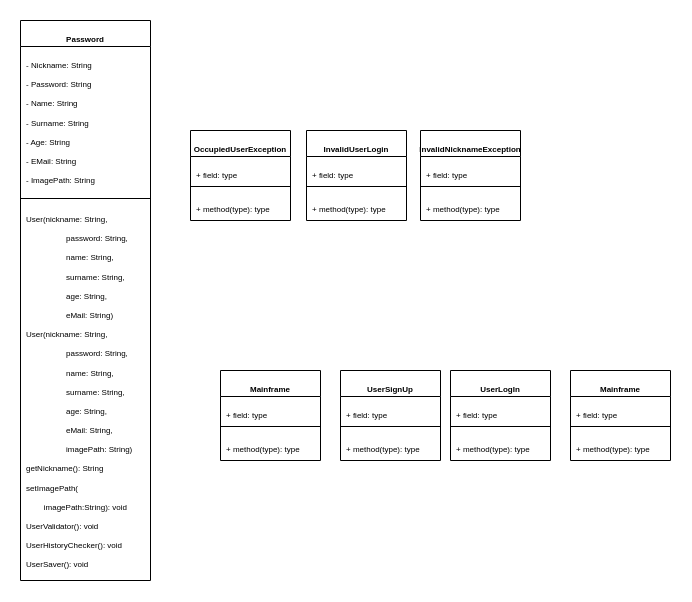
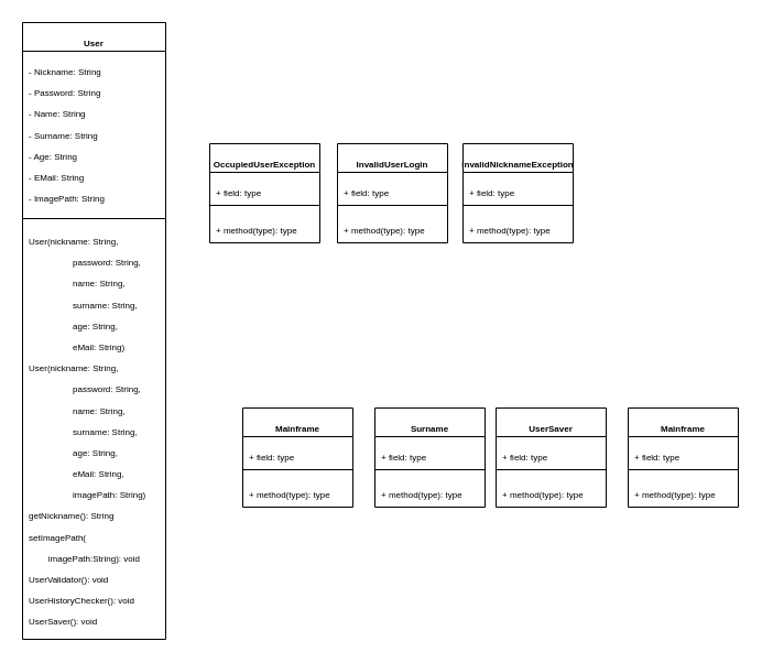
  <mxCell id="0" />
  <mxCell id="1" parent="0" />
- <mxCell id="2" value="&lt;font style=&quot;font-size: 8px;&quot;&gt;Password&lt;/font&gt;" style="swimlane;fontStyle=1;align=center;verticalAlign=top;childLayout=stackLayout;horizontal=1;startSize=26;horizontalStack=0;resizeParent=1;resizeParentMax=0;resizeLast=0;collapsible=1;marginBottom=0;whiteSpace=wrap;html=1;fontSize=16;" parent="1" vertex="1"><mxGeometry x="20" y="20" width="130" height="560" as="geometry" /></mxCell>
+ <mxCell id="2" value="&lt;font style=&quot;font-size: 8px;&quot;&gt;User&lt;/font&gt;" style="swimlane;fontStyle=1;align=center;verticalAlign=top;childLayout=stackLayout;horizontal=1;startSize=26;horizontalStack=0;resizeParent=1;resizeParentMax=0;resizeLast=0;collapsible=1;marginBottom=0;whiteSpace=wrap;html=1;fontSize=16;" parent="1" vertex="1"><mxGeometry x="20" y="20" width="130" height="560" as="geometry" /></mxCell>
  <mxCell id="3" value="&lt;font style=&quot;font-size: 8px;&quot;&gt;- Nickname: String&amp;nbsp;&lt;br&gt;- Password: String&amp;nbsp;&lt;br&gt;- Name: String&amp;nbsp;&lt;br&gt;- Surname: String&lt;br&gt;- Age: String&amp;nbsp;&lt;br&gt;- EMail: String&amp;nbsp;&lt;br&gt;- ImagePath: String&lt;/font&gt;" style="text;strokeColor=none;fillColor=none;align=left;verticalAlign=top;spacingLeft=4;spacingRight=4;overflow=hidden;rotatable=0;points=[[0,0.5],[1,0.5]];portConstraint=eastwest;whiteSpace=wrap;html=1;fontSize=16;" parent="2" vertex="1"><mxGeometry y="26" width="130" height="150" as="geometry" /></mxCell>
  <mxCell id="4" value="" style="line;strokeWidth=1;fillColor=none;align=left;verticalAlign=middle;spacingTop=-1;spacingLeft=3;spacingRight=3;rotatable=0;labelPosition=right;points=[];portConstraint=eastwest;strokeColor=inherit;fontSize=16;" parent="2" vertex="1"><mxGeometry y="176" width="130" height="4" as="geometry" /></mxCell>
  <mxCell id="5" value="&lt;font style=&quot;font-size: 8px;&quot;&gt;User(nickname: String,&lt;br&gt;&lt;/font&gt;&lt;blockquote style=&quot;margin: 0 0 0 40px; border: none; padding: 0px;&quot;&gt;&lt;font style=&quot;font-size: 8px;&quot;&gt;password: String,&lt;br&gt;name: String,&lt;br&gt;surname: String,&lt;br&gt;age: String,&lt;br&gt;eMail: String)&lt;/font&gt;&lt;/blockquote&gt;&lt;font style=&quot;font-size: 8px;&quot;&gt;User(nickname: String,&lt;br&gt;&lt;/font&gt;&lt;blockquote style=&quot;margin: 0 0 0 40px; border: none; padding: 0px;&quot;&gt;&lt;font style=&quot;font-size: 8px;&quot;&gt;password: String,&lt;br&gt;name: String,&lt;br&gt;surname: String,&lt;br&gt;age: String,&lt;br&gt;eMail: String,&lt;br&gt;imagePath: String)&lt;/font&gt;&lt;/blockquote&gt;&lt;font style=&quot;font-size: 8px;&quot;&gt;getNickname(): String&lt;br&gt;setImagePath(&lt;br&gt;&lt;span style=&quot;white-space: pre;&quot;&gt;&#09;&lt;/span&gt;imagePath:String): void&lt;br&gt;UserValidator(): void&lt;br&gt;UserHistoryChecker(): void&lt;br&gt;UserSaver(): void&lt;/font&gt;" style="text;strokeColor=none;fillColor=none;align=left;verticalAlign=top;spacingLeft=4;spacingRight=4;overflow=hidden;rotatable=0;points=[[0,0.5],[1,0.5]];portConstraint=eastwest;whiteSpace=wrap;html=1;fontSize=16;" parent="2" vertex="1"><mxGeometry y="180" width="130" height="380" as="geometry" /></mxCell>
  <mxCell id="6" value="&lt;font style=&quot;font-size: 8px;&quot;&gt;InvalidUserLogin&lt;/font&gt;" style="swimlane;fontStyle=1;align=center;verticalAlign=top;childLayout=stackLayout;horizontal=1;startSize=26;horizontalStack=0;resizeParent=1;resizeParentMax=0;resizeLast=0;collapsible=1;marginBottom=0;whiteSpace=wrap;html=1;fontSize=16;" parent="1" vertex="1"><mxGeometry x="306" y="130" width="100" height="90" as="geometry" /></mxCell>
  <mxCell id="7" value="&lt;font style=&quot;font-size: 8px;&quot;&gt;+ field: type&lt;/font&gt;" style="text;strokeColor=none;fillColor=none;align=left;verticalAlign=top;spacingLeft=4;spacingRight=4;overflow=hidden;rotatable=0;points=[[0,0.5],[1,0.5]];portConstraint=eastwest;whiteSpace=wrap;html=1;fontSize=16;" parent="6" vertex="1"><mxGeometry y="26" width="100" height="26" as="geometry" /></mxCell>
  <mxCell id="8" value="" style="line;strokeWidth=1;fillColor=none;align=left;verticalAlign=middle;spacingTop=-1;spacingLeft=3;spacingRight=3;rotatable=0;labelPosition=right;points=[];portConstraint=eastwest;strokeColor=inherit;fontSize=16;" parent="6" vertex="1"><mxGeometry y="52" width="100" height="8" as="geometry" /></mxCell>
  <mxCell id="9" value="&lt;font style=&quot;font-size: 8px;&quot;&gt;+ method(type): type&lt;/font&gt;" style="text;strokeColor=none;fillColor=none;align=left;verticalAlign=top;spacingLeft=4;spacingRight=4;overflow=hidden;rotatable=0;points=[[0,0.5],[1,0.5]];portConstraint=eastwest;whiteSpace=wrap;html=1;fontSize=16;" parent="6" vertex="1"><mxGeometry y="60" width="100" height="30" as="geometry" /></mxCell>
  <mxCell id="10" value="&lt;font style=&quot;font-size: 8px;&quot;&gt;InvalidNicknameException&lt;/font&gt;" style="swimlane;fontStyle=1;align=center;verticalAlign=top;childLayout=stackLayout;horizontal=1;startSize=26;horizontalStack=0;resizeParent=1;resizeParentMax=0;resizeLast=0;collapsible=1;marginBottom=0;whiteSpace=wrap;html=1;fontSize=16;" vertex="1" parent="1"><mxGeometry x="420" y="130" width="100" height="90" as="geometry" /></mxCell>
  <mxCell id="11" value="&lt;font style=&quot;font-size: 8px;&quot;&gt;+ field: type&lt;/font&gt;" style="text;strokeColor=none;fillColor=none;align=left;verticalAlign=top;spacingLeft=4;spacingRight=4;overflow=hidden;rotatable=0;points=[[0,0.5],[1,0.5]];portConstraint=eastwest;whiteSpace=wrap;html=1;fontSize=16;" vertex="1" parent="10"><mxGeometry y="26" width="100" height="26" as="geometry" /></mxCell>
  <mxCell id="12" value="" style="line;strokeWidth=1;fillColor=none;align=left;verticalAlign=middle;spacingTop=-1;spacingLeft=3;spacingRight=3;rotatable=0;labelPosition=right;points=[];portConstraint=eastwest;strokeColor=inherit;fontSize=16;" vertex="1" parent="10"><mxGeometry y="52" width="100" height="8" as="geometry" /></mxCell>
  <mxCell id="13" value="&lt;font style=&quot;font-size: 8px;&quot;&gt;+ method(type): type&lt;/font&gt;" style="text;strokeColor=none;fillColor=none;align=left;verticalAlign=top;spacingLeft=4;spacingRight=4;overflow=hidden;rotatable=0;points=[[0,0.5],[1,0.5]];portConstraint=eastwest;whiteSpace=wrap;html=1;fontSize=16;" vertex="1" parent="10"><mxGeometry y="60" width="100" height="30" as="geometry" /></mxCell>
  <mxCell id="14" value="&lt;font style=&quot;font-size: 8px;&quot;&gt;OccupiedUserException&lt;/font&gt;" style="swimlane;fontStyle=1;align=center;verticalAlign=top;childLayout=stackLayout;horizontal=1;startSize=26;horizontalStack=0;resizeParent=1;resizeParentMax=0;resizeLast=0;collapsible=1;marginBottom=0;whiteSpace=wrap;html=1;fontSize=16;" vertex="1" parent="1"><mxGeometry x="190" y="130" width="100" height="90" as="geometry" /></mxCell>
  <mxCell id="15" value="&lt;font style=&quot;font-size: 8px;&quot;&gt;+ field: type&lt;/font&gt;" style="text;strokeColor=none;fillColor=none;align=left;verticalAlign=top;spacingLeft=4;spacingRight=4;overflow=hidden;rotatable=0;points=[[0,0.5],[1,0.5]];portConstraint=eastwest;whiteSpace=wrap;html=1;fontSize=16;" vertex="1" parent="14"><mxGeometry y="26" width="100" height="26" as="geometry" /></mxCell>
  <mxCell id="16" value="" style="line;strokeWidth=1;fillColor=none;align=left;verticalAlign=middle;spacingTop=-1;spacingLeft=3;spacingRight=3;rotatable=0;labelPosition=right;points=[];portConstraint=eastwest;strokeColor=inherit;fontSize=16;" vertex="1" parent="14"><mxGeometry y="52" width="100" height="8" as="geometry" /></mxCell>
  <mxCell id="17" value="&lt;font style=&quot;font-size: 8px;&quot;&gt;+ method(type): type&lt;/font&gt;" style="text;strokeColor=none;fillColor=none;align=left;verticalAlign=top;spacingLeft=4;spacingRight=4;overflow=hidden;rotatable=0;points=[[0,0.5],[1,0.5]];portConstraint=eastwest;whiteSpace=wrap;html=1;fontSize=16;" vertex="1" parent="14"><mxGeometry y="60" width="100" height="30" as="geometry" /></mxCell>
  <mxCell id="18" value="&lt;font style=&quot;font-size: 8px;&quot;&gt;Mainframe&lt;/font&gt;" style="swimlane;fontStyle=1;align=center;verticalAlign=top;childLayout=stackLayout;horizontal=1;startSize=26;horizontalStack=0;resizeParent=1;resizeParentMax=0;resizeLast=0;collapsible=1;marginBottom=0;whiteSpace=wrap;html=1;fontSize=16;" vertex="1" parent="1"><mxGeometry x="220" y="370" width="100" height="90" as="geometry" /></mxCell>
  <mxCell id="19" value="&lt;font style=&quot;font-size: 8px;&quot;&gt;+ field: type&lt;/font&gt;" style="text;strokeColor=none;fillColor=none;align=left;verticalAlign=top;spacingLeft=4;spacingRight=4;overflow=hidden;rotatable=0;points=[[0,0.5],[1,0.5]];portConstraint=eastwest;whiteSpace=wrap;html=1;fontSize=16;" vertex="1" parent="18"><mxGeometry y="26" width="100" height="26" as="geometry" /></mxCell>
  <mxCell id="20" value="" style="line;strokeWidth=1;fillColor=none;align=left;verticalAlign=middle;spacingTop=-1;spacingLeft=3;spacingRight=3;rotatable=0;labelPosition=right;points=[];portConstraint=eastwest;strokeColor=inherit;fontSize=16;" vertex="1" parent="18"><mxGeometry y="52" width="100" height="8" as="geometry" /></mxCell>
  <mxCell id="21" value="&lt;font style=&quot;font-size: 8px;&quot;&gt;+ method(type): type&lt;/font&gt;" style="text;strokeColor=none;fillColor=none;align=left;verticalAlign=top;spacingLeft=4;spacingRight=4;overflow=hidden;rotatable=0;points=[[0,0.5],[1,0.5]];portConstraint=eastwest;whiteSpace=wrap;html=1;fontSize=16;" vertex="1" parent="18"><mxGeometry y="60" width="100" height="30" as="geometry" /></mxCell>
- <mxCell id="22" value="&lt;font style=&quot;font-size: 8px;&quot;&gt;UserSignUp&lt;/font&gt;" style="swimlane;fontStyle=1;align=center;verticalAlign=top;childLayout=stackLayout;horizontal=1;startSize=26;horizontalStack=0;resizeParent=1;resizeParentMax=0;resizeLast=0;collapsible=1;marginBottom=0;whiteSpace=wrap;html=1;fontSize=16;" vertex="1" parent="1"><mxGeometry x="340" y="370" width="100" height="90" as="geometry" /></mxCell>
+ <mxCell id="22" value="&lt;font style=&quot;font-size: 8px;&quot;&gt;Surname&lt;/font&gt;" style="swimlane;fontStyle=1;align=center;verticalAlign=top;childLayout=stackLayout;horizontal=1;startSize=26;horizontalStack=0;resizeParent=1;resizeParentMax=0;resizeLast=0;collapsible=1;marginBottom=0;whiteSpace=wrap;html=1;fontSize=16;" vertex="1" parent="1"><mxGeometry x="340" y="370" width="100" height="90" as="geometry" /></mxCell>
  <mxCell id="23" value="&lt;font style=&quot;font-size: 8px;&quot;&gt;+ field: type&lt;/font&gt;" style="text;strokeColor=none;fillColor=none;align=left;verticalAlign=top;spacingLeft=4;spacingRight=4;overflow=hidden;rotatable=0;points=[[0,0.5],[1,0.5]];portConstraint=eastwest;whiteSpace=wrap;html=1;fontSize=16;" vertex="1" parent="22"><mxGeometry y="26" width="100" height="26" as="geometry" /></mxCell>
  <mxCell id="24" value="" style="line;strokeWidth=1;fillColor=none;align=left;verticalAlign=middle;spacingTop=-1;spacingLeft=3;spacingRight=3;rotatable=0;labelPosition=right;points=[];portConstraint=eastwest;strokeColor=inherit;fontSize=16;" vertex="1" parent="22"><mxGeometry y="52" width="100" height="8" as="geometry" /></mxCell>
  <mxCell id="25" value="&lt;font style=&quot;font-size: 8px;&quot;&gt;+ method(type): type&lt;/font&gt;" style="text;strokeColor=none;fillColor=none;align=left;verticalAlign=top;spacingLeft=4;spacingRight=4;overflow=hidden;rotatable=0;points=[[0,0.5],[1,0.5]];portConstraint=eastwest;whiteSpace=wrap;html=1;fontSize=16;" vertex="1" parent="22"><mxGeometry y="60" width="100" height="30" as="geometry" /></mxCell>
- <mxCell id="26" value="&lt;font style=&quot;font-size: 8px;&quot;&gt;UserLogIn&lt;/font&gt;" style="swimlane;fontStyle=1;align=center;verticalAlign=top;childLayout=stackLayout;horizontal=1;startSize=26;horizontalStack=0;resizeParent=1;resizeParentMax=0;resizeLast=0;collapsible=1;marginBottom=0;whiteSpace=wrap;html=1;fontSize=16;" vertex="1" parent="1"><mxGeometry x="450" y="370" width="100" height="90" as="geometry" /></mxCell>
+ <mxCell id="26" value="&lt;font style=&quot;font-size: 8px;&quot;&gt;UserSaver&lt;/font&gt;" style="swimlane;fontStyle=1;align=center;verticalAlign=top;childLayout=stackLayout;horizontal=1;startSize=26;horizontalStack=0;resizeParent=1;resizeParentMax=0;resizeLast=0;collapsible=1;marginBottom=0;whiteSpace=wrap;html=1;fontSize=16;" vertex="1" parent="1"><mxGeometry x="450" y="370" width="100" height="90" as="geometry" /></mxCell>
  <mxCell id="27" value="&lt;font style=&quot;font-size: 8px;&quot;&gt;+ field: type&lt;/font&gt;" style="text;strokeColor=none;fillColor=none;align=left;verticalAlign=top;spacingLeft=4;spacingRight=4;overflow=hidden;rotatable=0;points=[[0,0.5],[1,0.5]];portConstraint=eastwest;whiteSpace=wrap;html=1;fontSize=16;" vertex="1" parent="26"><mxGeometry y="26" width="100" height="26" as="geometry" /></mxCell>
  <mxCell id="28" value="" style="line;strokeWidth=1;fillColor=none;align=left;verticalAlign=middle;spacingTop=-1;spacingLeft=3;spacingRight=3;rotatable=0;labelPosition=right;points=[];portConstraint=eastwest;strokeColor=inherit;fontSize=16;" vertex="1" parent="26"><mxGeometry y="52" width="100" height="8" as="geometry" /></mxCell>
  <mxCell id="29" value="&lt;font style=&quot;font-size: 8px;&quot;&gt;+ method(type): type&lt;/font&gt;" style="text;strokeColor=none;fillColor=none;align=left;verticalAlign=top;spacingLeft=4;spacingRight=4;overflow=hidden;rotatable=0;points=[[0,0.5],[1,0.5]];portConstraint=eastwest;whiteSpace=wrap;html=1;fontSize=16;" vertex="1" parent="26"><mxGeometry y="60" width="100" height="30" as="geometry" /></mxCell>
  <mxCell id="30" value="&lt;font style=&quot;font-size: 8px;&quot;&gt;Mainframe&lt;/font&gt;" style="swimlane;fontStyle=1;align=center;verticalAlign=top;childLayout=stackLayout;horizontal=1;startSize=26;horizontalStack=0;resizeParent=1;resizeParentMax=0;resizeLast=0;collapsible=1;marginBottom=0;whiteSpace=wrap;html=1;fontSize=16;" vertex="1" parent="1"><mxGeometry x="570" y="370" width="100" height="90" as="geometry" /></mxCell>
  <mxCell id="31" value="&lt;font style=&quot;font-size: 8px;&quot;&gt;+ field: type&lt;/font&gt;" style="text;strokeColor=none;fillColor=none;align=left;verticalAlign=top;spacingLeft=4;spacingRight=4;overflow=hidden;rotatable=0;points=[[0,0.5],[1,0.5]];portConstraint=eastwest;whiteSpace=wrap;html=1;fontSize=16;" vertex="1" parent="30"><mxGeometry y="26" width="100" height="26" as="geometry" /></mxCell>
  <mxCell id="32" value="" style="line;strokeWidth=1;fillColor=none;align=left;verticalAlign=middle;spacingTop=-1;spacingLeft=3;spacingRight=3;rotatable=0;labelPosition=right;points=[];portConstraint=eastwest;strokeColor=inherit;fontSize=16;" vertex="1" parent="30"><mxGeometry y="52" width="100" height="8" as="geometry" /></mxCell>
  <mxCell id="33" value="&lt;font style=&quot;font-size: 8px;&quot;&gt;+ method(type): type&lt;/font&gt;" style="text;strokeColor=none;fillColor=none;align=left;verticalAlign=top;spacingLeft=4;spacingRight=4;overflow=hidden;rotatable=0;points=[[0,0.5],[1,0.5]];portConstraint=eastwest;whiteSpace=wrap;html=1;fontSize=16;" vertex="1" parent="30"><mxGeometry y="60" width="100" height="30" as="geometry" /></mxCell>
